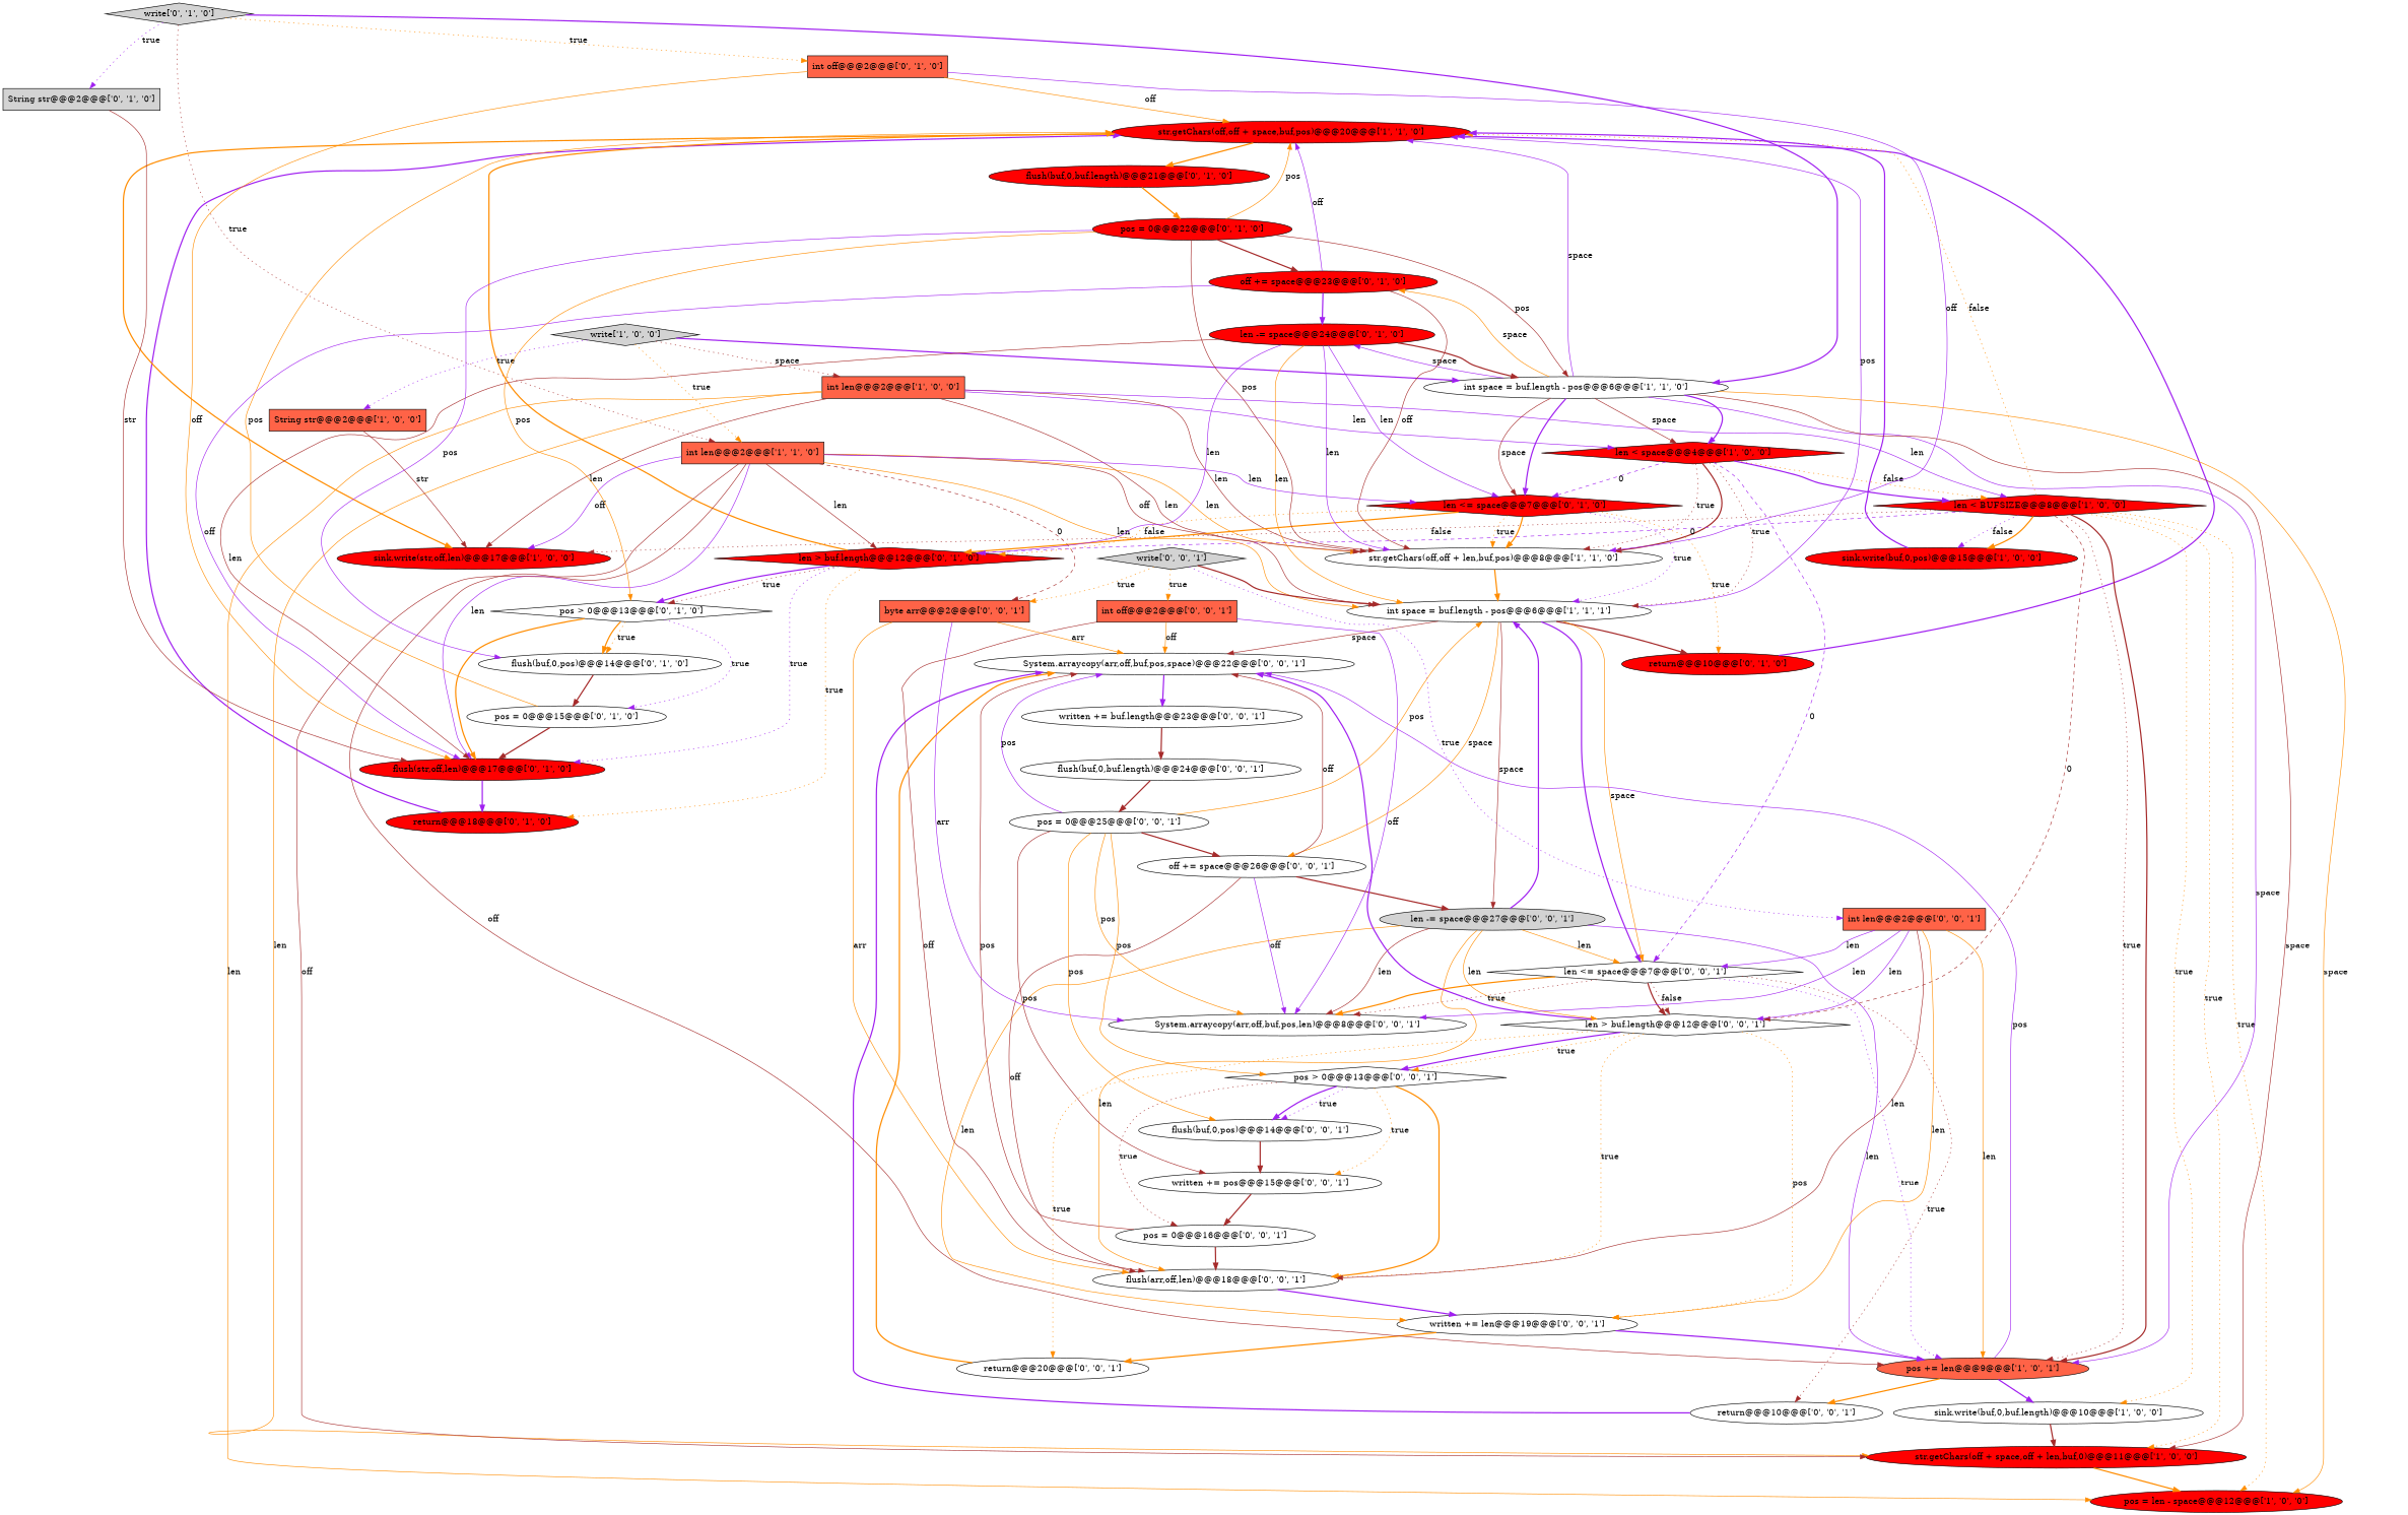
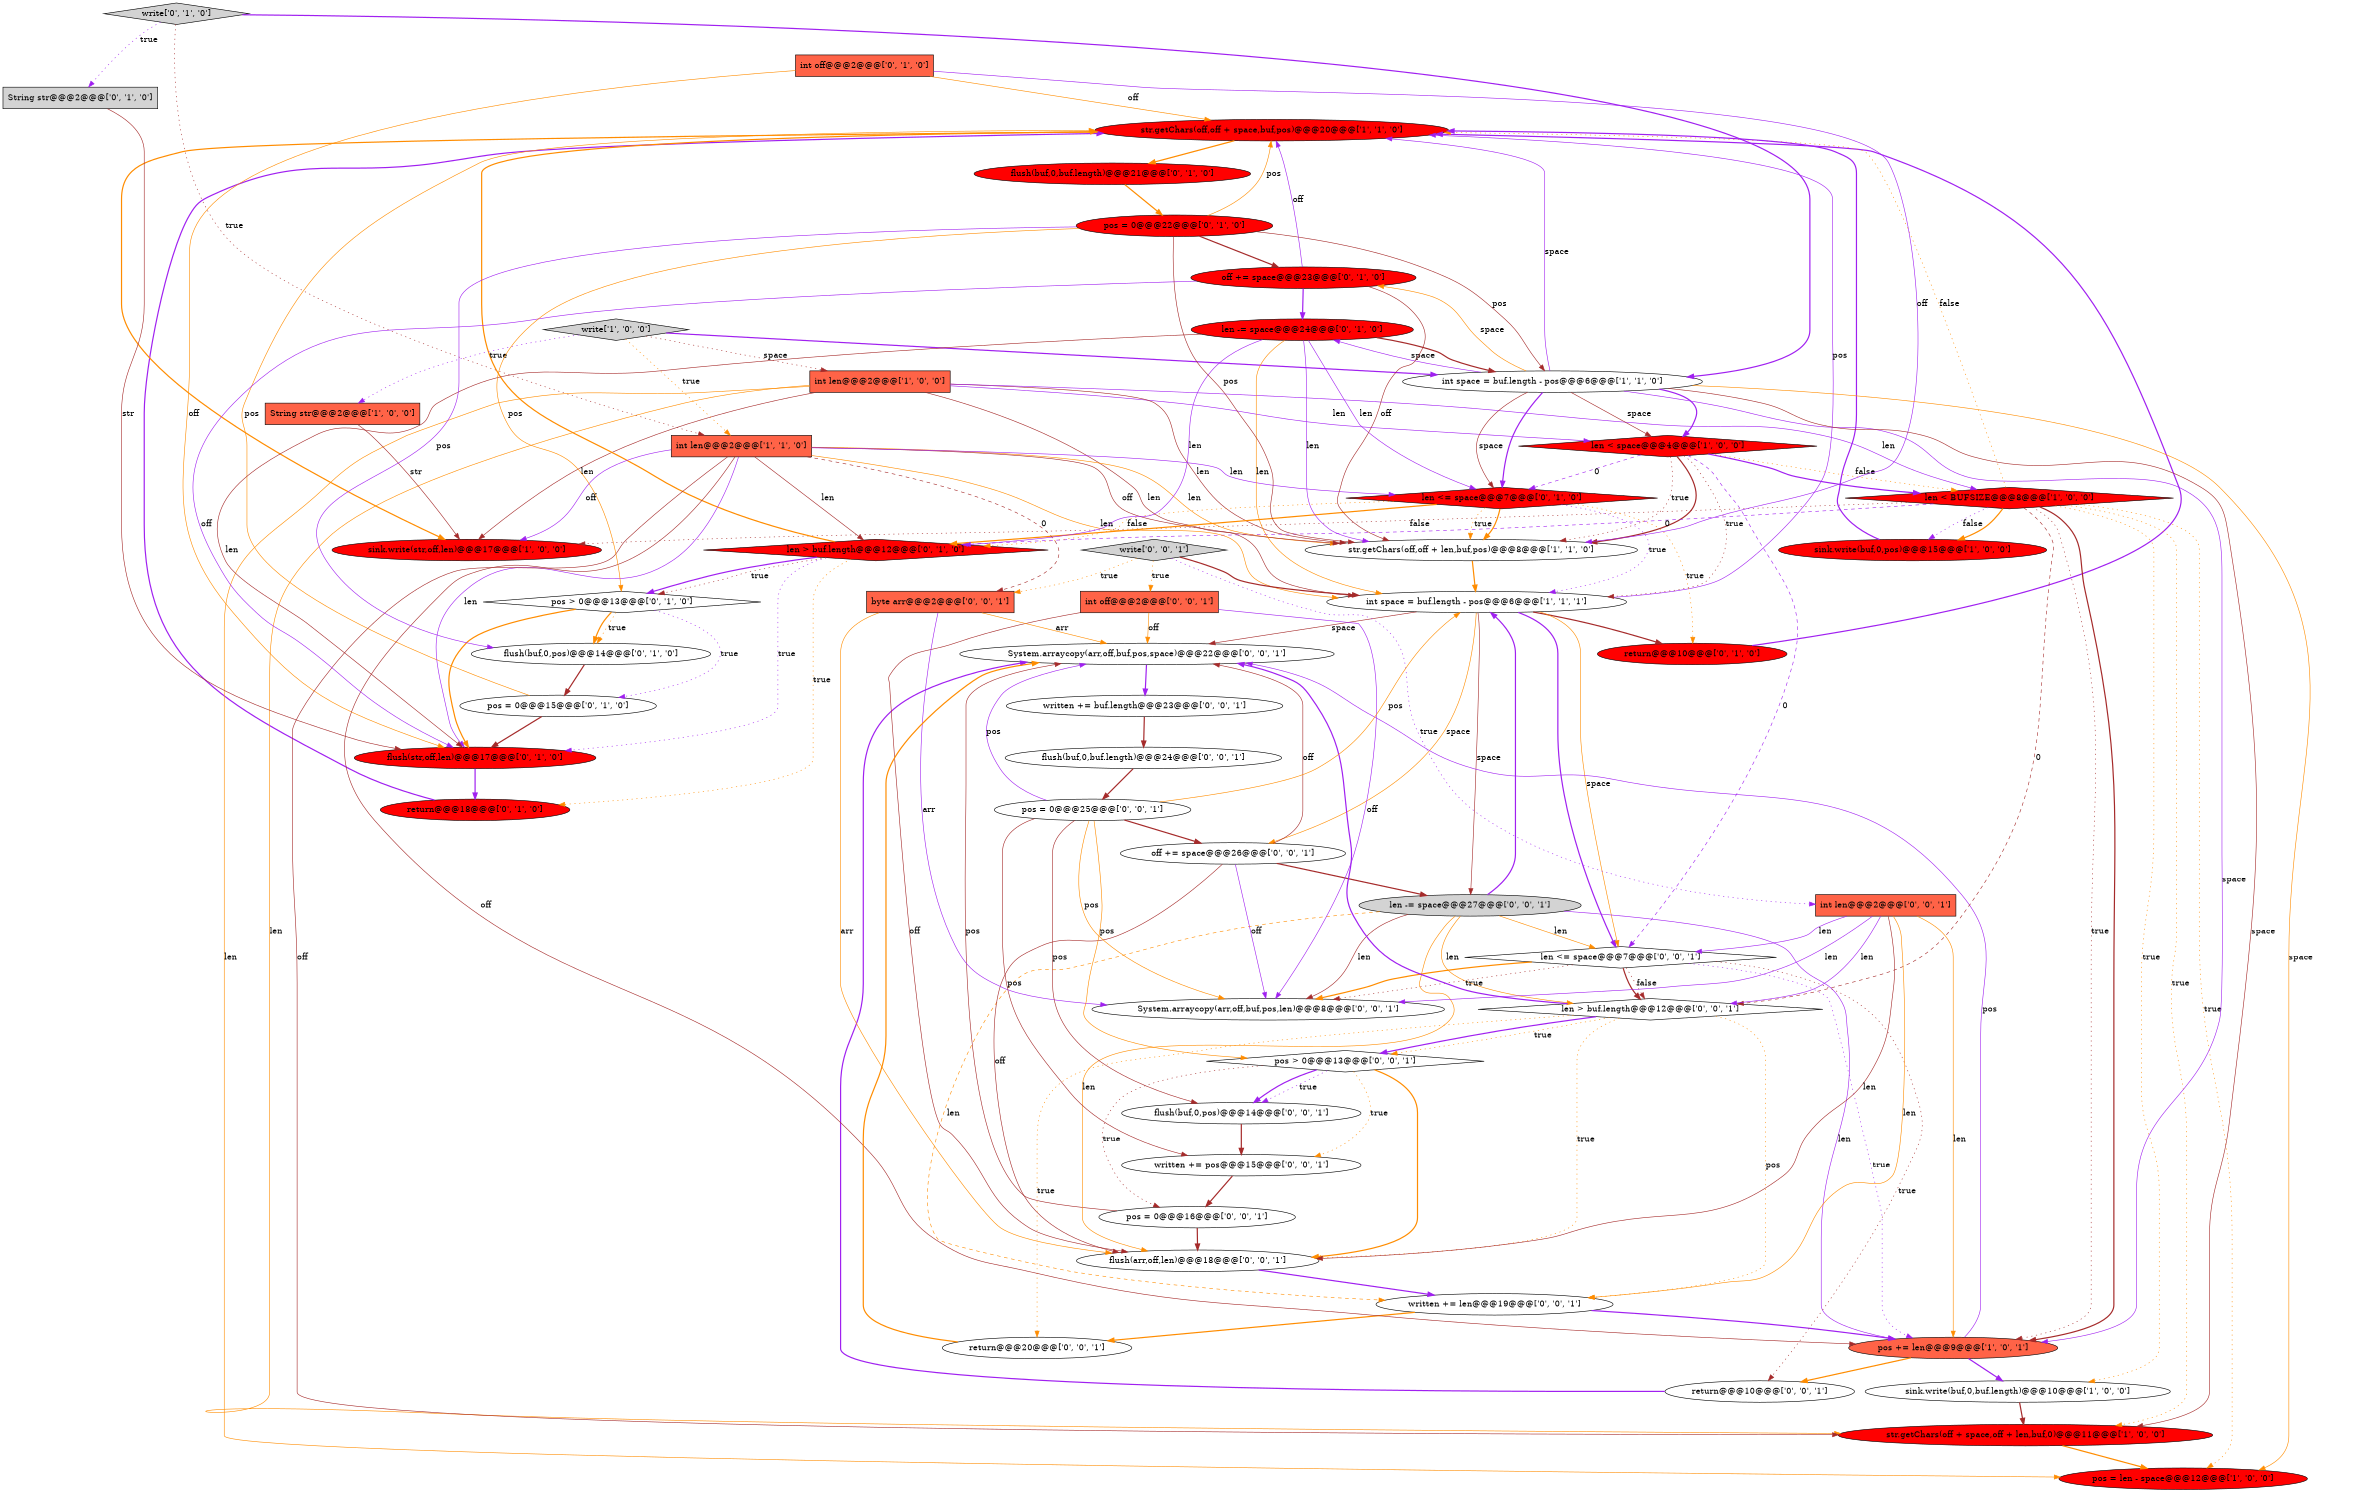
  digraph {
    node [fillcolor=white shape=ellipse style=filled]
    edge [color=darkorange style=solid]
    n1 [fillcolor=red label="sink.write(str,off,len)@@@17@@@['1', '0', '0']"]
    n2 [label="pos > 0@@@13@@@['0', '0', '1']" shape=diamond]
    n3 [label="flush(arr,off,len)@@@18@@@['0', '0', '1']"]
    n4 [label="flush(buf,0,pos)@@@14@@@['0', '0', '1']"]
    n5 [label="written += pos@@@15@@@['0', '0', '1']"]
    n6 [label="pos = 0@@@16@@@['0', '0', '1']"]
    n7 [label="written += len@@@19@@@['0', '0', '1']"]
    n8 [label="System.arraycopy(arr,off,buf,pos,space)@@@22@@@['0', '0', '1']"]
    n9 [fillcolor=red label="flush(str,off,len)@@@17@@@['0', '1', '0']"]
    n10 [fillcolor=red label="return@@@18@@@['0', '1', '0']"]
    n11 [fillcolor=red label="str.getChars(off,off + space,buf,pos)@@@20@@@['1', '1', '0']"]
    n12 [label="int space = buf.length - pos@@@6@@@['1', '1', '1']"]
    n13 [fillcolor=lightgray label="len -= space@@@27@@@['0', '0', '1']"]
    n14 [label="off += space@@@26@@@['0', '0', '1']"]
    n15 [fillcolor=red label="return@@@10@@@['0', '1', '0']"]
    n16 [label="len <= space@@@7@@@['0', '0', '1']" shape=diamond]
    n17 [label="written += buf.length@@@23@@@['0', '0', '1']"]
    n18 [label="System.arraycopy(arr,off,buf,pos,len)@@@8@@@['0', '0', '1']"]
    n19 [fillcolor=tomato label="pos += len@@@9@@@['1', '0', '1']"]
    n20 [label="len > buf.length@@@12@@@['0', '0', '1']" shape=diamond]
    n21 [label="return@@@10@@@['0', '0', '1']"]
    n22 [fillcolor=red label="flush(buf,0,buf.length)@@@21@@@['0', '1', '0']"]
    n23 [fillcolor=tomato label="int len@@@2@@@['1', '0', '0']" shape=box]
    n24 [fillcolor=red label="str.getChars(off + space,off + len,buf,0)@@@11@@@['1', '0', '0']"]
    n25 [fillcolor=red label="len < space@@@4@@@['1', '0', '0']" shape=diamond]
    n26 [fillcolor=red label="pos = len - space@@@12@@@['1', '0', '0']"]
    n27 [label="str.getChars(off,off + len,buf,pos)@@@8@@@['1', '1', '0']"]
    n28 [fillcolor=red label="len < BUFSIZE@@@8@@@['1', '0', '0']" shape=diamond]
    n29 [fillcolor=red label="len <= space@@@7@@@['0', '1', '0']" shape=diamond]
    n30 [fillcolor=red label="len > buf.length@@@12@@@['0', '1', '0']" shape=diamond]
    n31 [fillcolor=red label="sink.write(buf,0,pos)@@@15@@@['1', '0', '0']"]
    n32 [label="sink.write(buf,0,buf.length)@@@10@@@['1', '0', '0']"]
    n33 [fillcolor=tomato label="int off@@@2@@@['0', '0', '1']" shape=box]
    n34 [fillcolor=lightgray label="String str@@@2@@@['0', '1', '0']" shape=box]
    n35 [label="pos > 0@@@13@@@['0', '1', '0']" shape=diamond]
    n36 [label="flush(buf,0,pos)@@@14@@@['0', '1', '0']"]
    n37 [label="pos = 0@@@15@@@['0', '1', '0']"]
    n38 [fillcolor=tomato label="int off@@@2@@@['0', '1', '0']" shape=box]
    n39 [fillcolor=lightgray label="write['1', '0', '0']" shape=diamond]
    n40 [fillcolor=tomato label="String str@@@2@@@['1', '0', '0']" shape=box]
    n41 [fillcolor=tomato label="int len@@@2@@@['1', '1', '0']" shape=box]
    n42 [label="int space = buf.length - pos@@@6@@@['1', '1', '0']"]
    n43 [fillcolor=tomato label="byte arr@@@2@@@['0', '0', '1']" shape=box]
    n44 [fillcolor=red label="len -= space@@@24@@@['0', '1', '0']"]
    n45 [fillcolor=red label="off += space@@@23@@@['0', '1', '0']"]
    n46 [fillcolor=lightgray label="write['0', '1', '0']" shape=diamond]
    n47 [label="flush(buf,0,buf.length)@@@24@@@['0', '0', '1']"]
    n48 [label="return@@@20@@@['0', '0', '1']"]
    n49 [fillcolor=red label="pos = 0@@@22@@@['0', '1', '0']"]
    n50 [fillcolor=lightgray label="write['0', '0', '1']" shape=diamond]
    n51 [fillcolor=tomato label="int len@@@2@@@['0', '0', '1']" shape=box]
    n52 [label="pos = 0@@@25@@@['0', '0', '1']"]
    n2 -> n3 [style=bold]
    n2 -> n4 [color=purple label=true style=dotted]
    n2 -> n4 [color=purple style=bold]
    n2 -> n5 [label=true style=dotted]
    n2 -> n6 [color=brown label=true style=dotted]
    n3 -> n7 [color=purple style=bold]
    n4 -> n5 [color=brown style=bold]
    n5 -> n6 [color=brown style=bold]
    n6 -> n3 [color=brown style=bold]
    n6 -> n8 [color=brown label=pos]
    n7 -> n19 [color=purple style=bold]
    n7 -> n48 [style=bold]
    n8 -> n17 [color=purple style=bold]
    n9 -> n10 [color=purple style=bold]
    n10 -> n11 [color=purple style=bold]
    n11 -> n1 [style=bold]
    n11 -> n22 [style=bold]
    n12 -> n8 [color=brown label=space]
    n12 -> n11 [color=purple label=pos]
    n12 -> n13 [color=brown label=space]
    n12 -> n14 [label=space]
    n12 -> n15 [color=brown style=bold]
    n12 -> n16 [color=purple style=bold]
    n12 -> n16 [label=space]
    n13 -> n3 [label=len]
-   n13 -> n7 [label=len]
+   n13 -> n7 [label=len style=dashed]
    n13 -> n12 [color=purple style=bold]
    n13 -> n16 [label=len]
    n13 -> n18 [color=brown label=len]
    n13 -> n19 [color=purple label=len]
    n13 -> n20 [label=len]
    n14 -> n3 [color=brown label=off]
    n14 -> n8 [color=brown label=off]
    n14 -> n13 [color=brown style=bold]
    n14 -> n18 [color=purple label=off]
    n15 -> n11 [color=purple style=bold]
    n16 -> n18 [style=bold]
    n16 -> n18 [color=brown label=true style=dotted]
    n16 -> n19 [color=purple label=true style=dotted]
    n16 -> n20 [color=brown label=false style=dotted]
    n16 -> n20 [color=brown style=bold]
    n16 -> n21 [color=brown label=true style=dotted]
    n17 -> n47 [color=brown style=bold]
    n19 -> n8 [color=purple label=pos]
    n19 -> n21 [style=bold]
    n19 -> n32 [color=purple style=bold]
    n20 -> n2 [color=purple style=bold]
    n20 -> n2 [label=true style=dotted]
    n20 -> n3 [label=true style=dotted]
    n20 -> n7 [label=pos style=dotted]
    n20 -> n8 [color=purple style=bold]
    n20 -> n48 [label=true style=dotted]
    n21 -> n8 [color=purple style=bold]
    n22 -> n49 [style=bold]
    n23 -> n1 [color=brown label=len]
    n23 -> n12 [color=brown label=len]
    n23 -> n24 [label=len]
    n23 -> n25 [color=purple label=len]
    n23 -> n26 [label=len]
    n23 -> n27 [color=brown label=len]
    n23 -> n28 [color=purple label=len]
    n24 -> n26 [style=bold]
    n25 -> n12 [color=brown label=true style=dotted]
    n25 -> n16 [color=purple label=0 style=dashed]
    n25 -> n27 [color=brown label=true style=dotted]
    n25 -> n27 [color=brown style=bold]
    n25 -> n28 [label=false style=dotted]
    n25 -> n28 [color=purple style=bold]
    n25 -> n29 [color=purple label=0 style=dashed]
    n27 -> n12 [style=bold]
    n28 -> n1 [color=brown label=false style=dotted]
    n28 -> n11 [label=false style=dotted]
    n28 -> n19 [color=brown label=true style=dotted]
    n28 -> n19 [color=brown style=bold]
    n28 -> n20 [color=brown label=0 style=dashed]
    n28 -> n24 [label=true style=dotted]
    n28 -> n26 [label=true style=dotted]
    n28 -> n30 [color=purple label=0 style=dashed]
    n28 -> n31 [color=purple label=false style=dotted]
    n28 -> n31 [style=bold]
    n28 -> n32 [label=true style=dotted]
    n29 -> n12 [color=purple label=true style=dotted]
    n29 -> n15 [label=true style=dotted]
    n29 -> n27 [label=true style=dotted]
    n29 -> n27 [style=bold]
    n29 -> n30 [style=bold]
    n29 -> n30 [label=false style=dotted]
    n30 -> n9 [color=purple label=true style=dotted]
    n30 -> n10 [label=true style=dotted]
    n30 -> n11 [style=bold]
    n30 -> n35 [color=purple style=bold]
    n30 -> n35 [color=brown label=true style=dotted]
    n31 -> n11 [color=purple style=bold]
    n32 -> n24 [color=brown style=bold]
    n33 -> n3 [color=brown label=off]
    n33 -> n8 [label=off]
    n33 -> n18 [color=purple label=off]
    n34 -> n9 [color=brown label=str]
    n35 -> n9 [style=bold]
    n35 -> n36 [label=true style=dotted]
    n35 -> n36 [style=bold]
    n35 -> n37 [color=purple label=true style=dotted]
    n36 -> n37 [color=brown style=bold]
    n37 -> n9 [color=brown style=bold]
    n37 -> n11 [label=pos]
    n38 -> n9 [label=off]
    n38 -> n11 [label=off]
    n38 -> n27 [color=purple label=off]
    n39 -> n23 [color=brown label=space style=dotted]
    n39 -> n40 [color=purple label=true style=dotted]
    n39 -> n41 [label=true style=dotted]
    n39 -> n42 [color=purple style=bold]
    n40 -> n1 [color=brown label=str]
    n41 -> n1 [color=purple label=off]
    n41 -> n9 [color=purple label=len]
    n41 -> n12 [label=len]
    n41 -> n19 [color=brown label=off]
    n41 -> n24 [color=brown label=off]
    n41 -> n27 [label=len]
    n41 -> n27 [color=brown label=off]
    n41 -> n29 [color=purple label=len]
    n41 -> n30 [color=brown label=len]
    n41 -> n43 [color=brown label=0 style=dashed]
    n42 -> n11 [color=purple label=space]
    n42 -> n19 [color=purple label=space]
    n42 -> n24 [color=brown label=space]
    n42 -> n25 [color=purple style=bold]
    n42 -> n25 [color=brown label=space]
    n42 -> n26 [label=space]
    n42 -> n29 [color=purple style=bold]
    n42 -> n29 [color=brown label=space]
    n42 -> n44 [color=purple label=space]
    n42 -> n45 [label=space]
    n43 -> n3 [label=arr]
    n43 -> n8 [label=arr]
    n43 -> n18 [color=purple label=arr]
    n44 -> n9 [color=brown label=len]
    n44 -> n12 [label=len]
    n44 -> n27 [color=purple label=len]
    n44 -> n29 [color=purple label=len]
    n44 -> n30 [color=purple label=len]
    n44 -> n42 [color=brown style=bold]
    n45 -> n9 [color=purple label=off]
    n45 -> n11 [color=purple label=off]
    n45 -> n27 [color=brown label=off]
    n45 -> n44 [color=purple style=bold]
    n46 -> n34 [color=purple label=true style=dotted]
-   n46 -> n38 [label=true style=dotted]
    n46 -> n41 [color=brown label=true style=dotted]
    n46 -> n42 [color=purple style=bold]
    n47 -> n52 [color=brown style=bold]
    n48 -> n8 [style=bold]
    n49 -> n11 [label=pos]
    n49 -> n27 [color=brown label=pos]
    n49 -> n35 [label=pos]
    n49 -> n36 [color=purple label=pos]
    n49 -> n42 [color=brown label=pos]
    n49 -> n45 [color=brown style=bold]
    n50 -> n12 [color=brown style=bold]
    n50 -> n33 [label=true style=dotted]
    n50 -> n43 [label=true style=dotted]
    n50 -> n51 [color=purple label=true style=dotted]
    n51 -> n3 [color=brown label=len]
    n51 -> n7 [label=len]
    n51 -> n16 [color=purple label=len]
    n51 -> n18 [color=purple label=len]
    n51 -> n19 [label=len]
    n51 -> n20 [color=purple label=len]
    n52 -> n2 [label=pos]
-   n52 -> n4 [label=pos]
+   n52 -> n4 [color=brown label=pos]
    n52 -> n5 [color=brown label=pos]
    n52 -> n8 [color=purple label=pos]
    n52 -> n12 [label=pos]
    n52 -> n14 [color=brown style=bold]
    n52 -> n18 [label=pos]
  }
